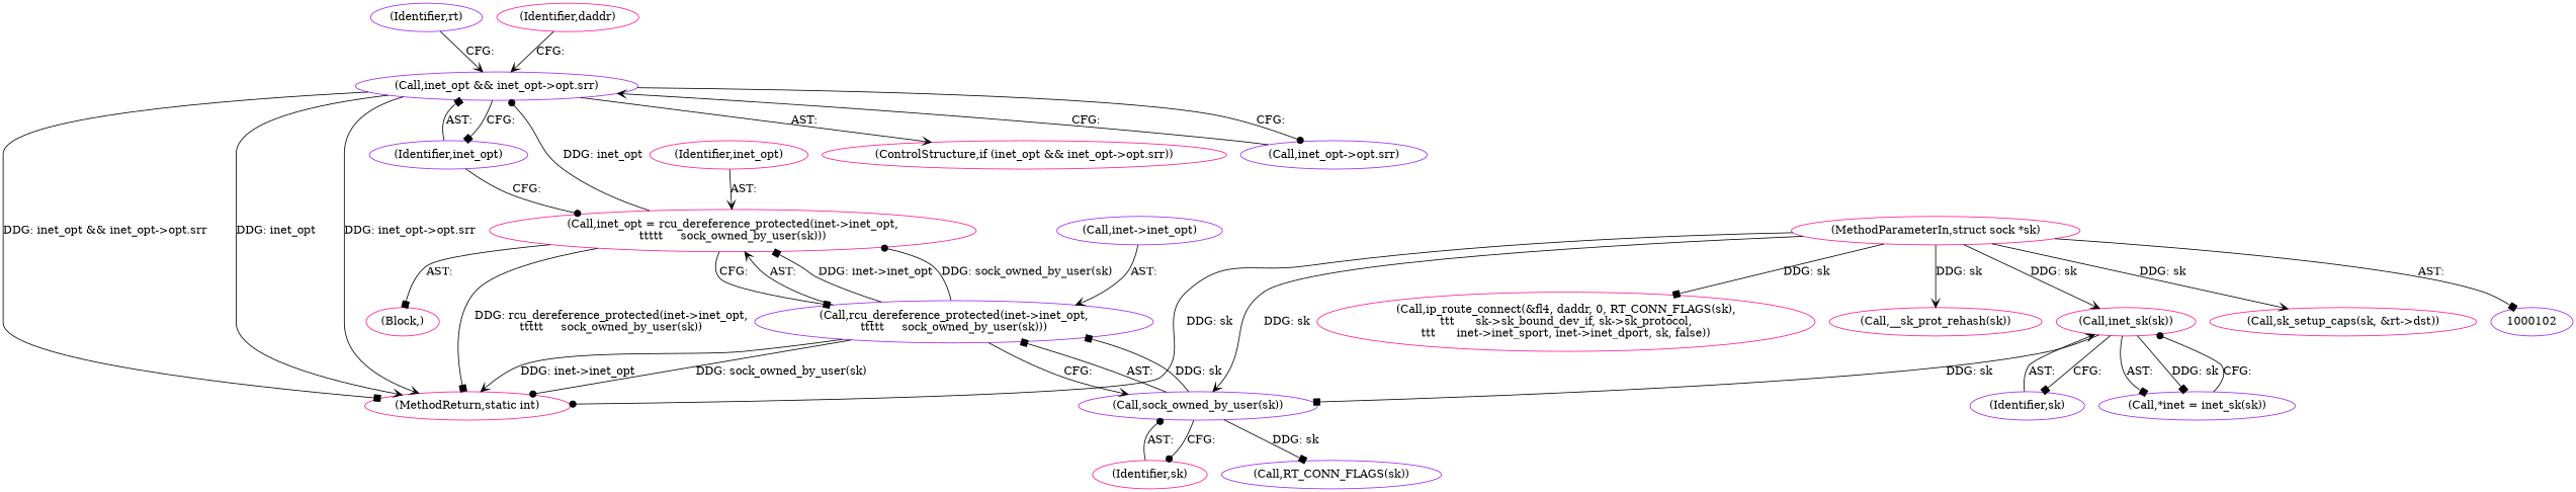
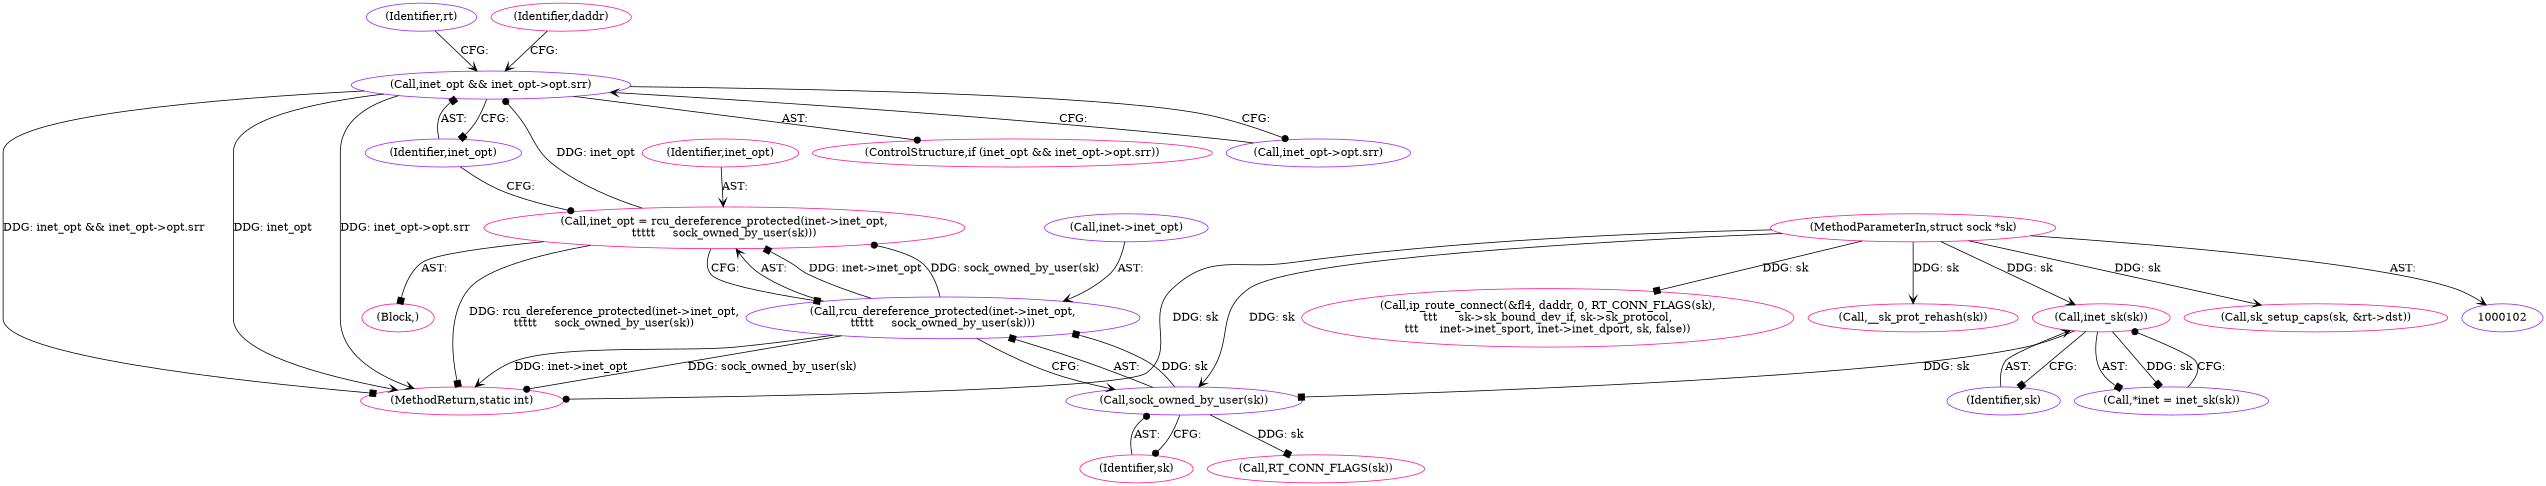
  digraph {
    node [color=deeppink]
    edge [arrowhead=box]
    n1 [color=purple label="(Call,inet_opt && inet_opt->opt.srr)"]
    n2 [color=purple label="(Identifier,inet_opt)"]
    n3 [label="(ControlStructure,if (inet_opt && inet_opt->opt.srr))"]
    n4 [label="(MethodReturn,static int)"]
    n5 [color=purple label="(Call,inet_opt->opt.srr)"]
    n6 [label="(Call,inet_opt = rcu_dereference_protected(inet->inet_opt,\n\t\t\t\t\t     sock_owned_by_user(sk)))"]
    n7 [color=purple label="(Call,rcu_dereference_protected(inet->inet_opt,\n\t\t\t\t\t     sock_owned_by_user(sk)))"]
    n8 [label="(Block,)"]
    n9 [color=purple label="(Call,sock_owned_by_user(sk))"]
    n10 [label="(Identifier,sk)"]
-   n11 [color=purple label="(Call,RT_CONN_FLAGS(sk))"]
+   n11 [label="(Call,RT_CONN_FLAGS(sk))"]
    n12 [label="(Call,inet_sk(sk))"]
    n13 [color=purple label="(Identifier,sk)"]
    n14 [color=purple label="(Call,*inet = inet_sk(sk))"]
    n15 [label="(MethodParameterIn,struct sock *sk)"]
    n16 [label="(Call,ip_route_connect(&fl4, daddr, 0, RT_CONN_FLAGS(sk),\n\t\t\t      sk->sk_bound_dev_if, sk->sk_protocol,\n\t\t\t      inet->inet_sport, inet->inet_dport, sk, false))"]
    n17 [label="(Call,__sk_prot_rehash(sk))"]
    n18 [label="(Call,sk_setup_caps(sk, &rt->dst))"]
    1000102 [color=purple]
    n20 [color=purple label="(Identifier,rt)"]
    n21 [label="(Identifier,daddr)"]
    n22 [label="(Identifier,inet_opt)"]
    n23 [color=purple label="(Call,inet->inet_opt)"]
    n1 -> n2 [label="CFG: "]
-   n1 -> n3 [arrowhead=vee label="AST: "]
+   n1 -> n3 [arrowhead=dot label="AST: "]
    n1 -> n4 [label="DDG: inet_opt && inet_opt->opt.srr"]
    n1 -> n4 [arrowhead=vee label="DDG: inet_opt"]
    n1 -> n4 [arrowhead=vee label="DDG: inet_opt->opt.srr"]
    n1 -> n5 [arrowhead=dot label="CFG: "]
    n2 -> n1 [label="AST: "]
    n2 -> n6 [arrowhead=dot label="CFG: "]
    n5 -> n1 [arrowhead=vee label="CFG: "]
    n6 -> n1 [arrowhead=dot label="DDG: inet_opt"]
    n6 -> n4 [label="DDG: rcu_dereference_protected(inet->inet_opt,\n\t\t\t\t\t     sock_owned_by_user(sk))"]
    n6 -> n7 [label="CFG: "]
    n6 -> n8 [label="AST: "]
    n7 -> n4 [arrowhead=dot label="DDG: sock_owned_by_user(sk)"]
    n7 -> n4 [arrowhead=vee label="DDG: inet->inet_opt"]
    n7 -> n6 [arrowhead=vee label="AST: "]
    n7 -> n6 [label="DDG: inet->inet_opt"]
    n7 -> n6 [arrowhead=dot label="DDG: sock_owned_by_user(sk)"]
    n7 -> n9 [arrowhead=vee label="CFG: "]
    n9 -> n7 [label="AST: "]
    n9 -> n7 [label="DDG: sk"]
    n9 -> n10 [arrowhead=dot label="CFG: "]
    n9 -> n11 [label="DDG: sk"]
    n10 -> n9 [arrowhead=dot label="AST: "]
    n12 -> n9 [label="DDG: sk"]
    n12 -> n13 [label="CFG: "]
    n12 -> n14 [label="AST: "]
    n12 -> n14 [label="DDG: sk"]
    n13 -> n12 [arrowhead=vee label="AST: "]
    n14 -> n12 [arrowhead=dot label="CFG: "]
    n15 -> n4 [arrowhead=dot label="DDG: sk"]
    n15 -> n9 [arrowhead=vee label="DDG: sk"]
    n15 -> n12 [arrowhead=vee label="DDG: sk"]
    n15 -> n16 [label="DDG: sk"]
    n15 -> n17 [arrowhead=vee label="DDG: sk"]
    n15 -> n18 [arrowhead=vee label="DDG: sk"]
-   n15 -> 1000102 [label="AST: "]
+   n15 -> 1000102 [arrowhead=vee label="AST: "]
    n20 -> n1 [arrowhead=vee label="CFG: "]
    n21 -> n1 [arrowhead=vee label="CFG: "]
    n22 -> n6 [arrowhead=vee label="AST: "]
    n23 -> n7 [arrowhead=vee label="AST: "]
  }
